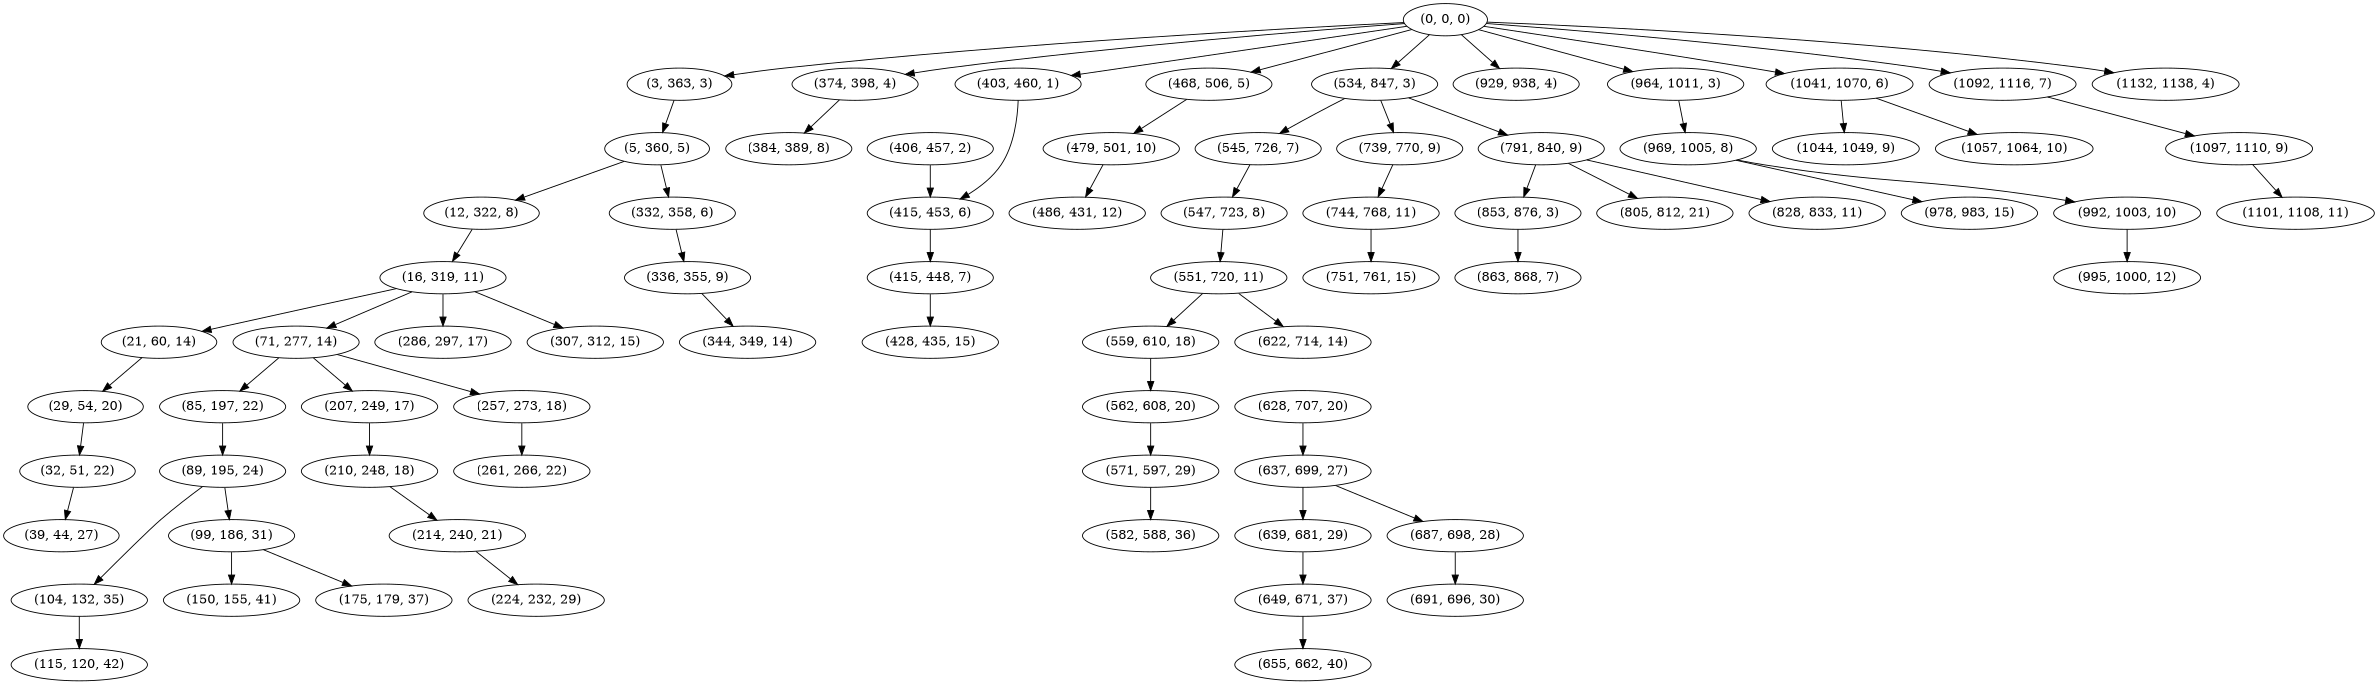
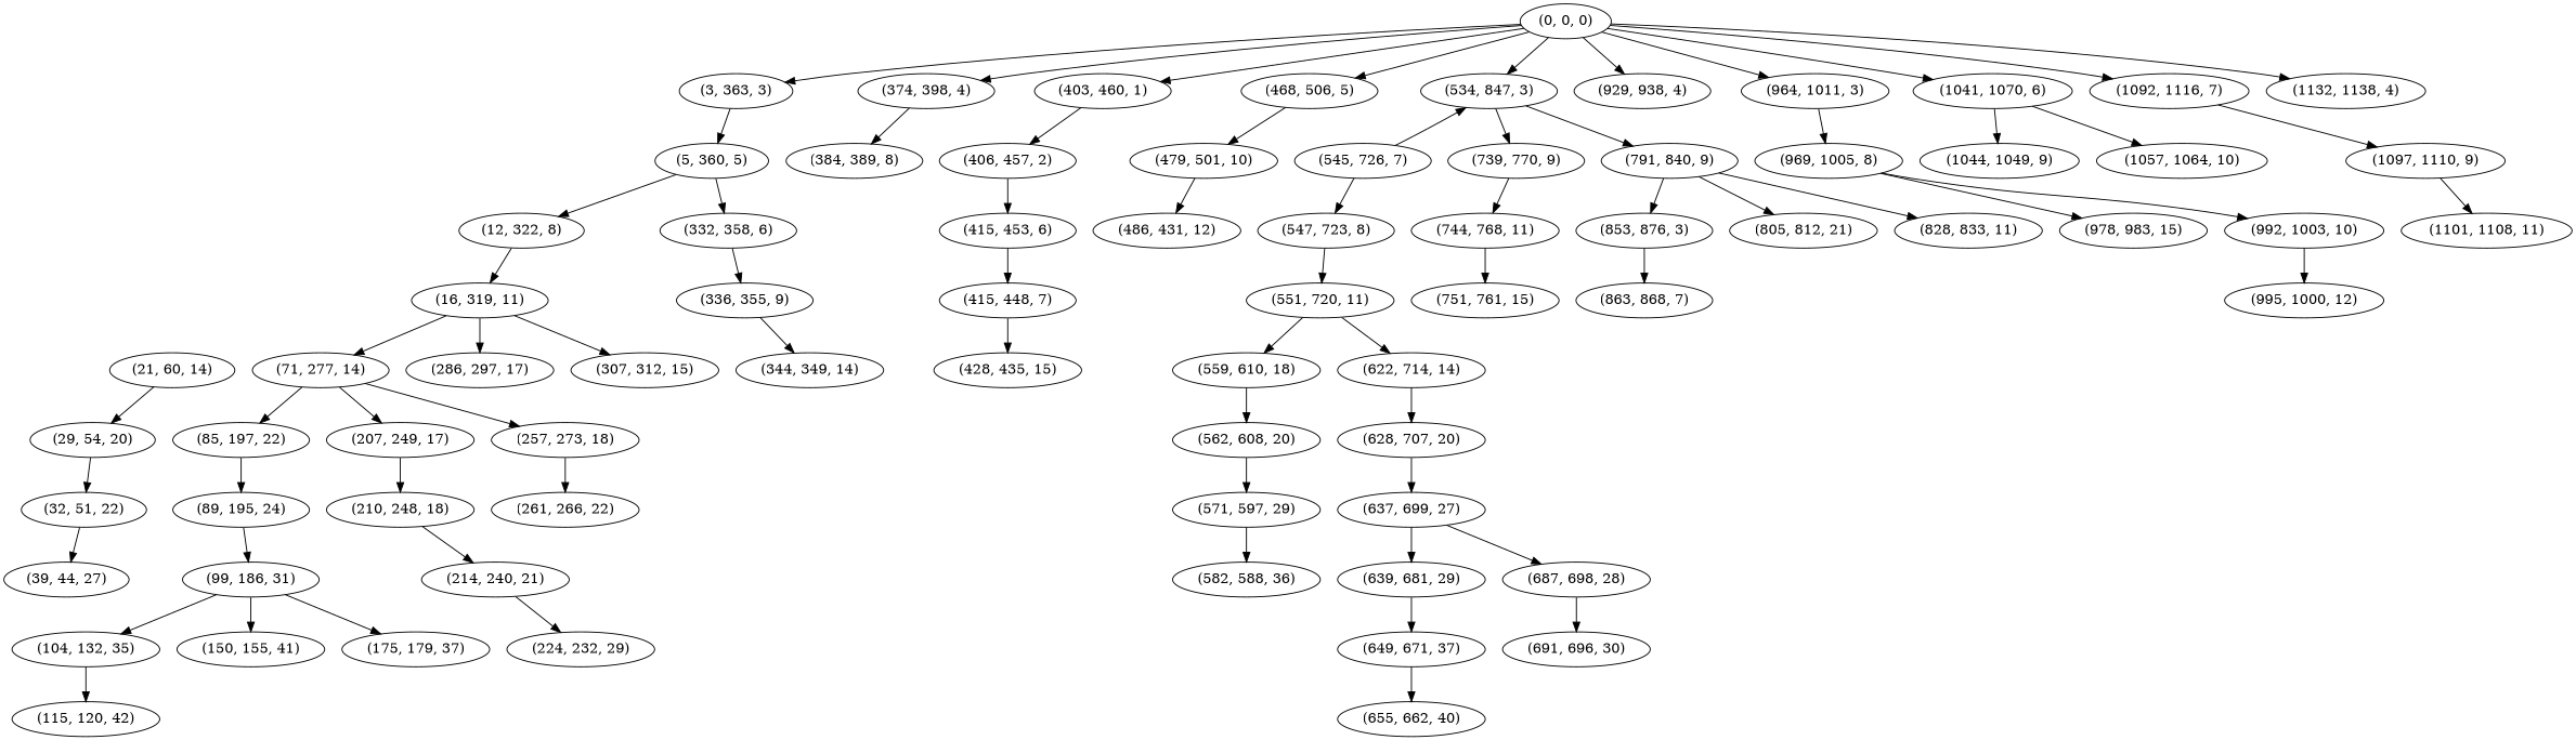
  digraph {
    "(0, 0, 0)"
    "(3, 363, 3)"
    "(374, 398, 4)"
    "(403, 460, 1)"
    "(468, 506, 5)"
    "(534, 847, 3)"
    "(929, 938, 4)"
    "(964, 1011, 3)"
    "(1041, 1070, 6)"
    "(1092, 1116, 7)"
    "(1132, 1138, 4)"
    "(5, 360, 5)"
    "(384, 389, 8)"
    "(406, 457, 2)"
    "(479, 501, 10)"
    "(545, 726, 7)"
    "(739, 770, 9)"
    "(791, 840, 9)"
    "(853, 876, 3)"
    "(863, 868, 7)"
    "(969, 1005, 8)"
    "(1044, 1049, 9)"
    "(1057, 1064, 10)"
    "(1097, 1110, 9)"
    "(12, 322, 8)"
    "(332, 358, 6)"
    "(16, 319, 11)"
    "(336, 355, 9)"
    "(21, 60, 14)"
    "(71, 277, 14)"
    "(286, 297, 17)"
    "(307, 312, 15)"
    "(29, 54, 20)"
    "(85, 197, 22)"
    "(207, 249, 17)"
    "(257, 273, 18)"
    "(32, 51, 22)"
    "(39, 44, 27)"
    "(89, 195, 24)"
    "(210, 248, 18)"
    "(261, 266, 22)"
    "(99, 186, 31)"
    "(104, 132, 35)"
    "(150, 155, 41)"
    "(175, 179, 37)"
    "(115, 120, 42)"
    "(214, 240, 21)"
    "(224, 232, 29)"
    "(344, 349, 14)"
    n50 [label="(415, 453, 6)"]
    "(415, 448, 7)"
    "(428, 435, 15)"
    n53 [label="(486, 431, 12)"]
    "(547, 723, 8)"
    "(744, 768, 11)"
    "(805, 812, 21)"
    "(828, 833, 11)"
    "(551, 720, 11)"
    "(559, 610, 18)"
    "(622, 714, 14)"
    "(562, 608, 20)"
    "(628, 707, 20)"
    "(571, 597, 29)"
    "(582, 588, 36)"
    "(637, 699, 27)"
    "(639, 681, 29)"
    "(687, 698, 28)"
    "(649, 671, 37)"
    "(691, 696, 30)"
    "(655, 662, 40)"
    "(751, 761, 15)"
    "(978, 983, 15)"
    "(992, 1003, 10)"
    "(995, 1000, 12)"
    "(1101, 1108, 11)"
    "(0, 0, 0)" -> "(3, 363, 3)"
    "(0, 0, 0)" -> "(374, 398, 4)"
    "(0, 0, 0)" -> "(403, 460, 1)"
    "(0, 0, 0)" -> "(468, 506, 5)"
    "(0, 0, 0)" -> "(534, 847, 3)"
    "(0, 0, 0)" -> "(929, 938, 4)"
    "(0, 0, 0)" -> "(964, 1011, 3)"
    "(0, 0, 0)" -> "(1041, 1070, 6)"
    "(0, 0, 0)" -> "(1092, 1116, 7)"
    "(0, 0, 0)" -> "(1132, 1138, 4)"
    "(3, 363, 3)" -> "(5, 360, 5)"
    "(374, 398, 4)" -> "(384, 389, 8)"
-   "(403, 460, 1)" -> n50
+   "(403, 460, 1)" -> "(406, 457, 2)"
    "(468, 506, 5)" -> "(479, 501, 10)"
-   "(534, 847, 3)" -> "(545, 726, 7)"
+   "(545, 726, 7)" -> "(534, 847, 3)"
    "(534, 847, 3)" -> "(739, 770, 9)"
    "(534, 847, 3)" -> "(791, 840, 9)"
    "(964, 1011, 3)" -> "(969, 1005, 8)"
    "(1041, 1070, 6)" -> "(1044, 1049, 9)"
    "(1041, 1070, 6)" -> "(1057, 1064, 10)"
    "(1092, 1116, 7)" -> "(1097, 1110, 9)"
    "(5, 360, 5)" -> "(12, 322, 8)"
    "(5, 360, 5)" -> "(332, 358, 6)"
    "(406, 457, 2)" -> n50
    "(479, 501, 10)" -> n53
    "(545, 726, 7)" -> "(547, 723, 8)"
    "(739, 770, 9)" -> "(744, 768, 11)"
    "(791, 840, 9)" -> "(853, 876, 3)"
    "(791, 840, 9)" -> "(805, 812, 21)"
    "(791, 840, 9)" -> "(828, 833, 11)"
    "(853, 876, 3)" -> "(863, 868, 7)"
    "(969, 1005, 8)" -> "(978, 983, 15)"
    "(969, 1005, 8)" -> "(992, 1003, 10)"
    "(1097, 1110, 9)" -> "(1101, 1108, 11)"
    "(12, 322, 8)" -> "(16, 319, 11)"
    "(332, 358, 6)" -> "(336, 355, 9)"
-   "(16, 319, 11)" -> "(21, 60, 14)"
    "(16, 319, 11)" -> "(71, 277, 14)"
    "(16, 319, 11)" -> "(286, 297, 17)"
    "(16, 319, 11)" -> "(307, 312, 15)"
    "(336, 355, 9)" -> "(344, 349, 14)"
    "(21, 60, 14)" -> "(29, 54, 20)"
    "(71, 277, 14)" -> "(85, 197, 22)"
    "(71, 277, 14)" -> "(207, 249, 17)"
    "(71, 277, 14)" -> "(257, 273, 18)"
    "(29, 54, 20)" -> "(32, 51, 22)"
    "(85, 197, 22)" -> "(89, 195, 24)"
    "(207, 249, 17)" -> "(210, 248, 18)"
    "(257, 273, 18)" -> "(261, 266, 22)"
    "(32, 51, 22)" -> "(39, 44, 27)"
    "(89, 195, 24)" -> "(99, 186, 31)"
    "(210, 248, 18)" -> "(214, 240, 21)"
-   "(89, 195, 24)" -> "(104, 132, 35)"
+   "(99, 186, 31)" -> "(104, 132, 35)"
    "(99, 186, 31)" -> "(150, 155, 41)"
    "(99, 186, 31)" -> "(175, 179, 37)"
    "(104, 132, 35)" -> "(115, 120, 42)"
    "(214, 240, 21)" -> "(224, 232, 29)"
    n50 -> "(415, 448, 7)"
    "(415, 448, 7)" -> "(428, 435, 15)"
    "(547, 723, 8)" -> "(551, 720, 11)"
    "(744, 768, 11)" -> "(751, 761, 15)"
    "(551, 720, 11)" -> "(559, 610, 18)"
    "(551, 720, 11)" -> "(622, 714, 14)"
    "(559, 610, 18)" -> "(562, 608, 20)"
+   "(622, 714, 14)" -> "(628, 707, 20)"
    "(562, 608, 20)" -> "(571, 597, 29)"
    "(628, 707, 20)" -> "(637, 699, 27)"
    "(571, 597, 29)" -> "(582, 588, 36)"
    "(637, 699, 27)" -> "(639, 681, 29)"
    "(637, 699, 27)" -> "(687, 698, 28)"
    "(639, 681, 29)" -> "(649, 671, 37)"
    "(687, 698, 28)" -> "(691, 696, 30)"
    "(649, 671, 37)" -> "(655, 662, 40)"
    "(992, 1003, 10)" -> "(995, 1000, 12)"
  }
